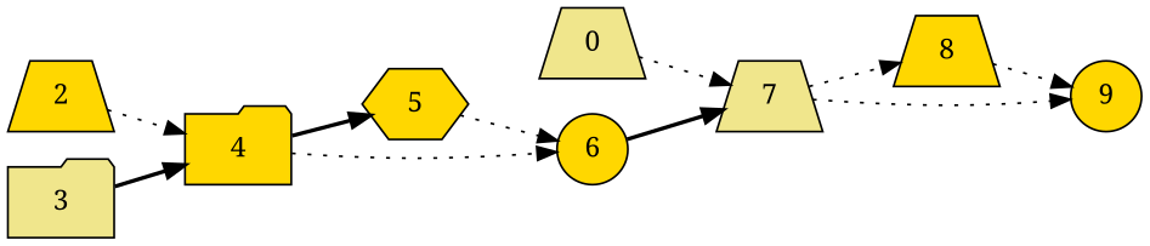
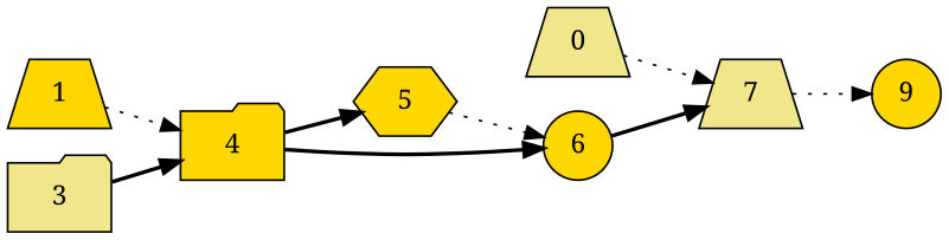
  digraph {
    fontname="Noto Serif"
    rankdir=LR
    node [fillcolor=gold fontname="Noto Serif" shape=trapezium style=filled]
    edge [fontname="Noto Serif" style=dotted]
    0 [fillcolor=khaki]
    7 [fillcolor=khaki]
-   8
    9 [shape=circle]
    4 [shape=folder]
-   2
+   2 [label=1]
    3 [fillcolor=khaki shape=folder]
    5 [shape=hexagon]
    6 [shape=circle]
    0 -> 7
-   7 -> 8
    7 -> 9
-   8 -> 9
    4 -> 5 [style=bold]
-   4 -> 6
+   4 -> 6 [style=bold]
    2 -> 4
    3 -> 4 [style=bold]
    5 -> 6
    6 -> 7 [style=bold]
  }
